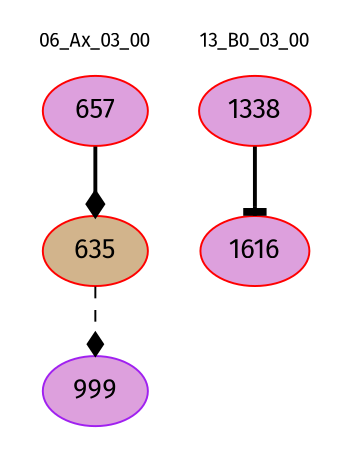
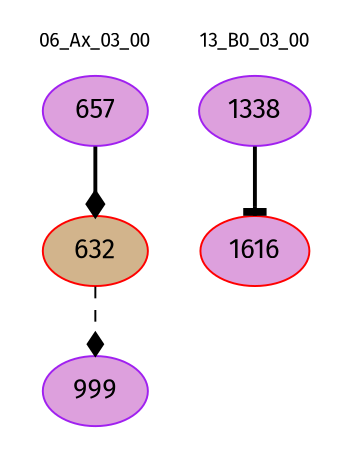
  digraph {
    fontname="Fira Sans"
    node [color=red fillcolor=plum fontname="Fira Sans" style=filled]
    edge [arrowhead=diamond color=black fontname="Fira Sans" style=bold]
-   n1 [label=657]
-   n2 [fillcolor=tan label=635]
+   n1 [color=purple label=657]
+   n2 [fillcolor=tan label=632]
    n3 [color=purple label=999]
-   n4 [label=1338]
+   n4 [color=purple label=1338]
    n5 [label=1616]
    subgraph cluster_1 {
      color=white
      fontsize=10
      label="06_Ax_03_00"
      n1
      n2
      n3
    }
    subgraph cluster_2 {
      color=white
      fontsize=10
      label="13_B0_03_00"
      n4
      n5
    }
    n1 -> n2
    n2 -> n3 [style=dashed]
    n4 -> n5 [arrowhead=tee]
  }
